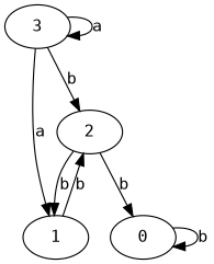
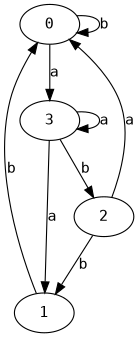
  digraph {
    d2tdocpreamble="\usetikzlibrary{automata}"
    d2tfigpreamble="\tikzstyle{every state}= [ draw=blue!50,very thick,fill=blue!20]  \tikzstyle{auto}= [fill=white]"
    fontname="DejaVu Sans Mono"
    ranksep=0.5
    node [fontname="DejaVu Sans Mono" style=state]
    edge [fontname="DejaVu Sans Mono" lblstyle=auto topath="bend right"]
    n1 [label=0]
    n2 [label=3 style="state, accepting"]
    n3 [label=1 style="state, initial"]
    n4 [label=2]
    n1 -> n1 [label=b topath="loop above"]
+   n1 -> n2 [label=a]
    n2 -> n2 [label=a topath="loop above"]
    n2 -> n3 [label=a]
    n2 -> n4 [label=b]
-   n3 -> n4 [label=b]
-   n4 -> n1 [label=b]
+   n3 -> n1 [label=b]
+   n4 -> n1 [label=a]
    n4 -> n3 [label=b]
  }
